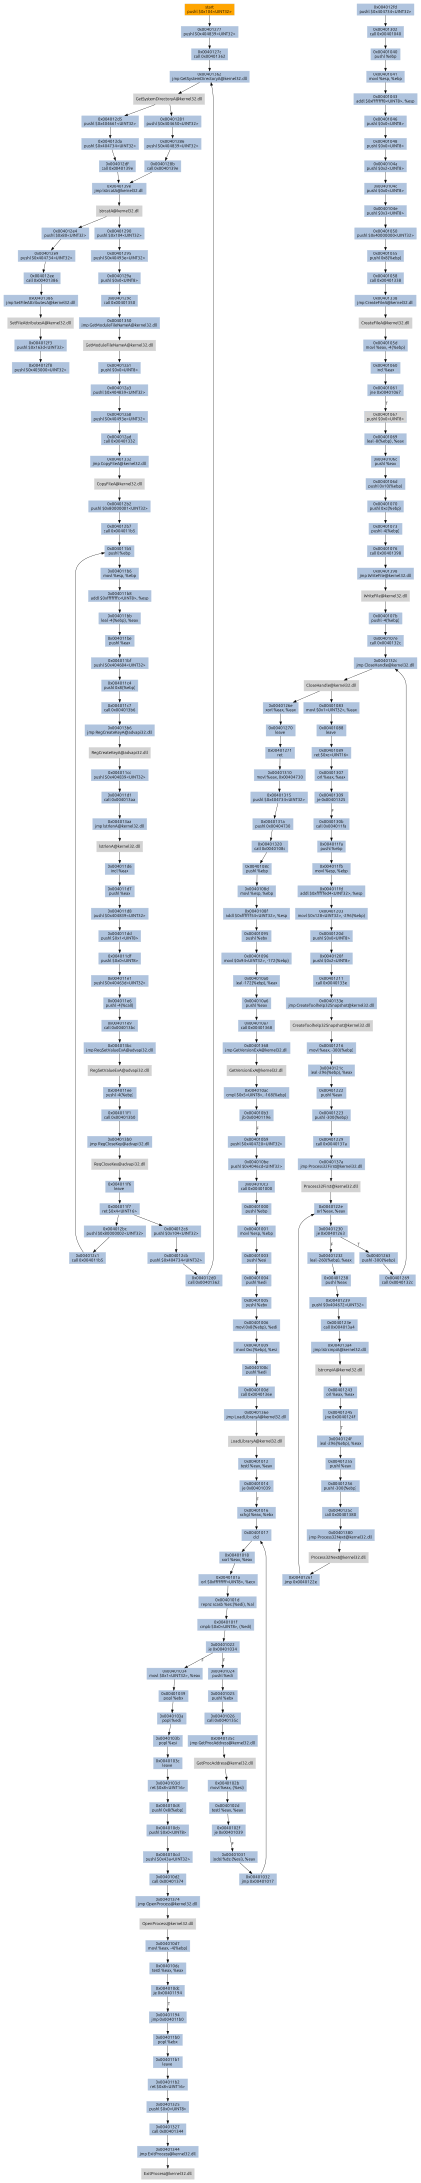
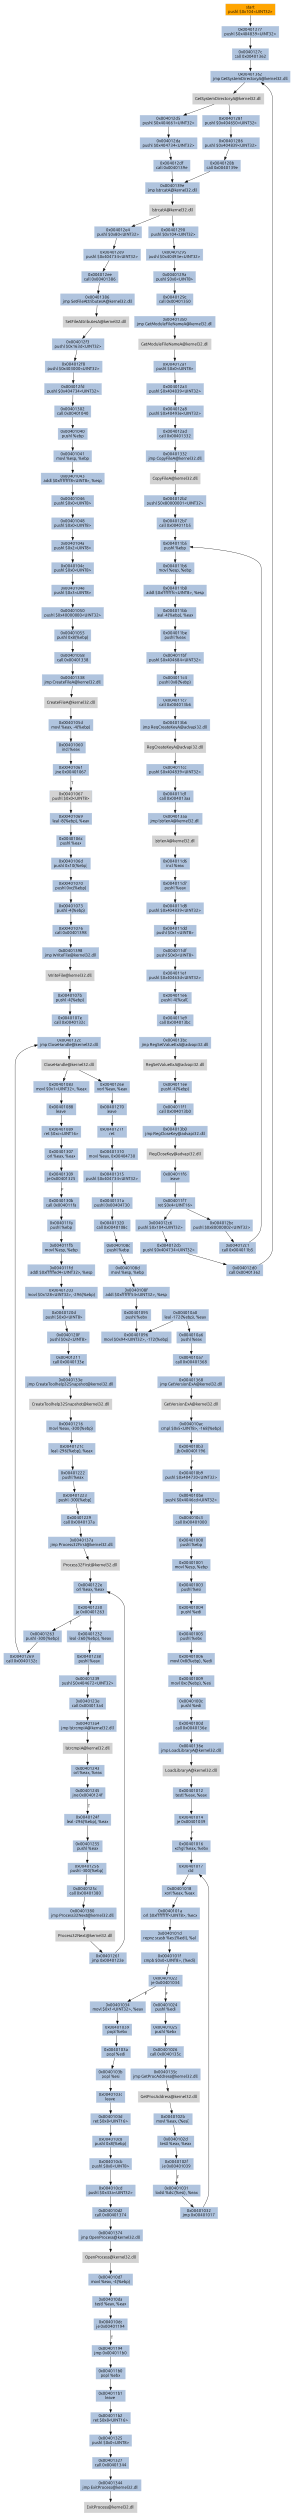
  digraph {
    fontname=Ubuntu
    node [color=lightsteelblue fillcolor=lightsteelblue fontname=Ubuntu shape=rectangle style=filled]
    edge [color="#000000" fontname=Ubuntu]
    n1 [color=lightgrey fillcolor=orange label="start\npushl $0x104<UINT32>"]
    n2 [label="0x00401277\npushl $0x404839<UINT32>"]
    n3 [label="0x0040127c\ncall 0x00401362"]
    n4 [label="0x00401362\njmp GetSystemDirectoryA@kernel32.dll"]
    n5 [color=lightgrey fillcolor=lightgrey label="GetSystemDirectoryA@kernel32.dll"]
    n6 [label="0x00401281\npushl $0x404650<UINT32>"]
    n7 [label="0x004012d5\npushl $0x404661<UINT32>"]
    n8 [label="0x00401286\npushl $0x404839<UINT32>"]
    n9 [label="0x004012da\npushl $0x404734<UINT32>"]
    n10 [label="0x0040128b\ncall 0x0040139e"]
    n11 [label="0x0040139e\njmp lstrcatA@kernel32.dll"]
    n12 [color=lightgrey fillcolor=lightgrey label="lstrcatA@kernel32.dll"]
    n13 [label="0x00401290\npushl $0x104<UINT32>"]
    n14 [label="0x004012e4\npushl $0x80<UINT32>"]
    n15 [label="0x00401295\npushl $0x40493e<UINT32>"]
    n16 [label="0x004012e9\npushl $0x404734<UINT32>"]
    n17 [label="0x0040129a\npushl $0x0<UINT8>"]
    n18 [label="0x0040129c\ncall 0x00401350"]
    n19 [label="0x00401350\njmp GetModuleFileNameA@kernel32.dll"]
    n20 [color=lightgrey fillcolor=lightgrey label="GetModuleFileNameA@kernel32.dll"]
    n21 [label="0x004012a1\npushl $0x0<UINT8>"]
    n22 [label="0x004012a3\npushl $0x404839<UINT32>"]
    n23 [label="0x004012a8\npushl $0x40493e<UINT32>"]
    n24 [label="0x004012ad\ncall 0x00401332"]
    n25 [label="0x00401332\njmp CopyFileA@kernel32.dll"]
    n26 [color=lightgrey fillcolor=lightgrey label="CopyFileA@kernel32.dll"]
    n27 [label="0x004012b2\npushl $0x80000001<UINT32>"]
    n28 [label="0x004012b7\ncall 0x004011b5"]
    n29 [label="0x004011b5\npushl %ebp"]
    n30 [label="0x004011b6\nmovl %esp, %ebp"]
    n31 [label="0x004011b8\naddl $0xfffffffc<UINT8>, %esp"]
    n32 [label="0x004011bb\nleal -4(%ebp), %eax"]
    n33 [label="0x004011be\npushl %eax"]
    n34 [label="0x004011bf\npushl $0x404684<UINT32>"]
    n35 [label="0x004011c4\npushl 0x8(%ebp)"]
    n36 [label="0x004011c7\ncall 0x004013b6"]
    n37 [label="0x004013b6\njmp RegCreateKeyA@advapi32.dll"]
    n38 [color=lightgrey fillcolor=lightgrey label="RegCreateKeyA@advapi32.dll"]
    n39 [label="0x004011cc\npushl $0x404839<UINT32>"]
    n40 [label="0x004011d1\ncall 0x004013aa"]
    n41 [label="0x004013aa\njmp lstrlenA@kernel32.dll"]
    n42 [color=lightgrey fillcolor=lightgrey label="lstrlenA@kernel32.dll"]
    n43 [label="0x004011d6\nincl %eax"]
    n44 [label="0x004011d7\npushl %eax"]
    n45 [label="0x004011d8\npushl $0x404839<UINT32>"]
    n46 [label="0x004011dd\npushl $0x1<UINT8>"]
    n47 [label="0x004011df\npushl $0x0<UINT8>"]
    n48 [label="0x004011e1\npushl $0x40463d<UINT32>"]
    n49 [label="0x004011e6\npushl -4(%call)"]
    n50 [label="0x004011e9\ncall 0x004013bc"]
    n51 [label="0x004013bc\njmp RegSetValueExA@advapi32.dll"]
    n52 [color=lightgrey fillcolor=lightgrey label="RegSetValueExA@advapi32.dll"]
    n53 [label="0x004011ee\npushl -4(%ebp)"]
    n54 [label="0x004011f1\ncall 0x004013b0"]
    n55 [label="0x004013b0\njmp RegCloseKey@advapi32.dll"]
    n56 [color=lightgrey fillcolor=lightgrey label="RegCloseKey@advapi32.dll"]
    n57 [label="0x004011f6\nleave "]
    n58 [label="0x004011f7\nret $0x4<UINT16>"]
    n59 [label="0x004012bc\npushl $0x80000002<UINT32>"]
    n60 [label="0x004012c6\npushl $0x104<UINT32>"]
    n61 [label="0x004012c1\ncall 0x004011b5"]
    n62 [label="0x004012cb\npushl $0x404734<UINT32>"]
    n63 [label="0x004012d0\ncall 0x00401362"]
    n64 [label="0x004012df\ncall 0x0040139e"]
    n65 [label="0x004012ee\ncall 0x00401386"]
    n66 [label="0x00401386\njmp SetFileAttributesA@kernel32.dll"]
    n67 [color=lightgrey fillcolor=lightgrey label="SetFileAttributesA@kernel32.dll"]
    n68 [label="0x004012f3\npushl $0x163d<UINT32>"]
    n69 [label="0x004012f8\npushl $0x403000<UINT32>"]
    n70 [label="0x004012fd\npushl $0x404734<UINT32>"]
    n71 [label="0x00401302\ncall 0x00401040"]
    n72 [label="0x00401040\npushl %ebp"]
    n73 [label="0x00401041\nmovl %esp, %ebp"]
    n74 [label="0x00401043\naddl $0xfffffff8<UINT8>, %esp"]
    n75 [label="0x00401046\npushl $0x0<UINT8>"]
    n76 [label="0x00401048\npushl $0x0<UINT8>"]
    n77 [label="0x0040104a\npushl $0x2<UINT8>"]
    n78 [label="0x0040104c\npushl $0x0<UINT8>"]
    n79 [label="0x0040104e\npushl $0x3<UINT8>"]
    n80 [label="0x00401050\npushl $0x40000000<UINT32>"]
    n81 [label="0x00401055\npushl 0x8(%ebp)"]
    n82 [label="0x00401058\ncall 0x00401338"]
    n83 [label="0x00401338\njmp CreateFileA@kernel32.dll"]
    n84 [color=lightgrey fillcolor=lightgrey label="CreateFileA@kernel32.dll"]
    n85 [label="0x0040105d\nmovl %eax, -4(%ebp)"]
    n86 [label="0x00401060\nincl %eax"]
    n87 [label="0x00401061\njne 0x00401067"]
    n88 [fillcolor=lightgrey label="0x00401067\npushl $0x0<UINT8>"]
    n89 [label="0x00401069\nleal -8(%ebp), %eax"]
    n90 [label="0x0040106c\npushl %eax"]
    n91 [label="0x0040106d\npushl 0x10(%ebp)"]
    n92 [label="0x00401070\npushl 0xc(%ebp)"]
    n93 [label="0x00401073\npushl -4(%ebp)"]
    n94 [label="0x00401076\ncall 0x00401398"]
    n95 [label="0x00401398\njmp WriteFile@kernel32.dll"]
    n96 [color=lightgrey fillcolor=lightgrey label="WriteFile@kernel32.dll"]
    n97 [label="0x0040107b\npushl -4(%ebp)"]
    n98 [label="0x0040107e\ncall 0x0040132c"]
    n99 [label="0x0040132c\njmp CloseHandle@kernel32.dll"]
    n100 [color=lightgrey fillcolor=lightgrey label="CloseHandle@kernel32.dll"]
    n101 [label="0x00401083\nmovl $0x1<UINT32>, %eax"]
    n102 [label="0x0040126e\nxorl %eax, %eax"]
    n103 [label="0x00401088\nleave "]
    n104 [label="0x00401270\nleave "]
    n105 [label="0x00401089\nret $0xc<UINT16>"]
    n106 [label="0x00401307\norl %eax, %eax"]
    n107 [label="0x00401309\nje 0x00401325"]
    n108 [label="0x0040130b\ncall 0x004011fa"]
    n109 [label="0x004011fa\npushl %ebp"]
    n110 [label="0x004011fb\nmovl %esp, %ebp"]
    n111 [label="0x004011fd\naddl $0xfffffed4<UINT32>, %esp"]
    n112 [label="0x00401203\nmovl $0x128<UINT32>, -296(%ebp)"]
    n113 [label="0x0040120d\npushl $0x0<UINT8>"]
    n114 [label="0x0040120f\npushl $0x2<UINT8>"]
    n115 [label="0x00401211\ncall 0x0040133e"]
    n116 [label="0x0040133e\njmp CreateToolhelp32Snapshot@kernel32.dll"]
    n117 [color=lightgrey fillcolor=lightgrey label="CreateToolhelp32Snapshot@kernel32.dll"]
    n118 [label="0x00401216\nmovl %eax, -300(%ebp)"]
    n119 [label="0x0040121c\nleal -296(%ebp), %eax"]
    n120 [label="0x00401222\npushl %eax"]
    n121 [label="0x00401223\npushl -300(%ebp)"]
    n122 [label="0x00401229\ncall 0x0040137a"]
    n123 [label="0x0040137a\njmp Process32First@kernel32.dll"]
    n124 [color=lightgrey fillcolor=lightgrey label="Process32First@kernel32.dll"]
    n125 [label="0x0040122e\norl %eax, %eax"]
    n126 [label="0x00401230\nje 0x00401263"]
    n127 [label="0x00401232\nleal -260(%ebp), %eax"]
    n128 [label="0x00401263\npushl -300(%ebp)"]
    n129 [label="0x00401238\npushl %eax"]
    n130 [label="0x00401269\ncall 0x0040132c"]
    n131 [label="0x00401239\npushl $0x404672<UINT32>"]
    n132 [label="0x0040123e\ncall 0x004013a4"]
    n133 [label="0x004013a4\njmp lstrcmpiA@kernel32.dll"]
    n134 [color=lightgrey fillcolor=lightgrey label="lstrcmpiA@kernel32.dll"]
    n135 [label="0x00401243\norl %eax, %eax"]
    n136 [label="0x00401245\njne 0x0040124f"]
    n137 [label="0x0040124f\nleal -296(%ebp), %eax"]
    n138 [label="0x00401255\npushl %eax"]
    n139 [label="0x00401256\npushl -300(%ebp)"]
    n140 [label="0x0040125c\ncall 0x00401380"]
    n141 [label="0x00401380\njmp Process32Next@kernel32.dll"]
    n142 [color=lightgrey fillcolor=lightgrey label="Process32Next@kernel32.dll"]
    n143 [label="0x00401261\njmp 0x0040122e"]
    n144 [label="0x00401271\nret"]
    n145 [label="0x00401310\nmovl %eax, 0x00404730"]
    n146 [label="0x00401315\npushl $0x404734<UINT32>"]
    n147 [label="0x0040131a\npushl 0x00404730"]
    n148 [label="0x00401320\ncall 0x0040108c"]
    n149 [label="0x0040108c\npushl %ebp"]
    n150 [label="0x0040108d\nmovl %esp, %ebp"]
    n151 [label="0x0040108f\naddl $0xffffff54<UINT32>, %esp"]
    n152 [label="0x00401095\npushl %ebx"]
    n153 [label="0x00401096\nmovl $0x94<UINT32>, -172(%ebp)"]
    n154 [label="0x004010a0\nleal -172(%ebp), %eax"]
    n155 [label="0x004010a6\npushl %eax"]
    n156 [label="0x004010a7\ncall 0x00401368"]
    n157 [label="0x00401368\njmp GetVersionExA@kernel32.dll"]
    n158 [color=lightgrey fillcolor=lightgrey label="GetVersionExA@kernel32.dll"]
    n159 [label="0x004010ac\ncmpl $0x5<UINT8>, -168(%ebp)"]
    n160 [label="0x004010b3\njb 0x00401196"]
    n161 [label="0x004010b9\npushl $0x404720<UINT32>"]
    n162 [label="0x004010be\npushl $0x4046cd<UINT32>"]
    n163 [label="0x004010c3\ncall 0x00401000"]
    n164 [label="0x00401000\npushl %ebp"]
    n165 [label="0x00401001\nmovl %esp, %ebp"]
    n166 [label="0x00401003\npushl %esi"]
    n167 [label="0x00401004\npushl %edi"]
    n168 [label="0x00401005\npushl %ebx"]
    n169 [label="0x00401006\nmovl 0x8(%ebp), %edi"]
    n170 [label="0x00401009\nmovl 0xc(%ebp), %esi"]
    n171 [label="0x0040100c\npushl %edi"]
    n172 [label="0x0040100d\ncall 0x0040136e"]
    n173 [label="0x0040136e\njmp LoadLibraryA@kernel32.dll"]
    n174 [color=lightgrey fillcolor=lightgrey label="LoadLibraryA@kernel32.dll"]
    n175 [label="0x00401012\ntestl %eax, %eax"]
    n176 [label="0x00401014\nje 0x00401039"]
    n177 [label="0x00401016\nxchgl %eax, %ebx"]
    n178 [label="0x00401017\ncld "]
    n179 [label="0x00401018\nxorl %eax, %eax"]
    n180 [label="0x0040101a\norl $0xffffffff<UINT8>, %ecx"]
    n181 [label="0x0040101d\nrepnz scasb %es:(%edi), %al"]
    n182 [label="0x0040101f\ncmpb $0x0<UINT8>, (%edi)"]
    n183 [label="0x00401022\nje 0x00401034"]
    n184 [label="0x00401024\npushl %edi"]
    n185 [label="0x00401034\nmovl $0x1<UINT32>, %eax"]
    n186 [label="0x00401025\npushl %ebx"]
    n187 [label="0x00401039\npopl %ebx"]
    n188 [label="0x00401026\ncall 0x0040135c"]
    n189 [label="0x0040135c\njmp GetProcAddress@kernel32.dll"]
    n190 [color=lightgrey fillcolor=lightgrey label="GetProcAddress@kernel32.dll"]
    n191 [label="0x0040102b\nmovl %eax, (%esi)"]
    n192 [label="0x0040102d\ntestl %eax, %eax"]
    n193 [label="0x0040102f\nje 0x00401039"]
    n194 [label="0x00401031\nlodsl %ds:(%esi), %eax"]
    n195 [label="0x00401032\njmp 0x00401017"]
    n196 [label="0x0040103a\npopl %edi"]
    n197 [label="0x0040103b\npopl %esi"]
    n198 [label="0x0040103c\nleave "]
    n199 [label="0x0040103d\nret $0x8<UINT16>"]
    n200 [label="0x004010c8\npushl 0x8(%ebp)"]
    n201 [label="0x004010cb\npushl $0x0<UINT8>"]
    n202 [label="0x004010cd\npushl $0x43a<UINT32>"]
    n203 [label="0x004010d2\ncall 0x00401374"]
    n204 [label="0x00401374\njmp OpenProcess@kernel32.dll"]
    n205 [color=lightgrey fillcolor=lightgrey label="OpenProcess@kernel32.dll"]
    n206 [label="0x004010d7\nmovl %eax, -4(%ebp)"]
    n207 [label="0x004010da\ntestl %eax, %eax"]
    n208 [label="0x004010dc\nje 0x00401194"]
    n209 [label="0x00401194\njmp 0x004011b0"]
    n210 [label="0x004011b0\npopl %ebx"]
    n211 [label="0x004011b1\nleave "]
    n212 [label="0x004011b2\nret $0x8<UINT16>"]
    n213 [label="0x00401325\npushl $0x0<UINT8>"]
    n214 [label="0x00401327\ncall 0x00401344"]
    n215 [label="0x00401344\njmp ExitProcess@kernel32.dll"]
    n216 [color=lightgrey fillcolor=lightgrey label="ExitProcess@kernel32.dll"]
    n1 -> n2
    n2 -> n3
    n3 -> n4
    n4 -> n5
    n5 -> n6
    n5 -> n7
    n6 -> n8
    n7 -> n9
    n8 -> n10
    n9 -> n64
    n10 -> n11
    n11 -> n12
    n12 -> n13
    n12 -> n14
    n13 -> n15
    n14 -> n16
    n15 -> n17
    n16 -> n65
    n17 -> n18
    n18 -> n19
    n19 -> n20
    n20 -> n21
    n21 -> n22
    n22 -> n23
    n23 -> n24
    n24 -> n25
    n25 -> n26
    n26 -> n27
    n27 -> n28
    n28 -> n29
    n29 -> n30
    n30 -> n31
    n31 -> n32
    n32 -> n33
    n33 -> n34
    n34 -> n35
    n35 -> n36
    n36 -> n37
    n37 -> n38
    n38 -> n39
    n39 -> n40
    n40 -> n41
    n41 -> n42
    n42 -> n43
    n43 -> n44
    n44 -> n45
    n45 -> n46
    n46 -> n47
    n47 -> n48
    n48 -> n49
    n49 -> n50
    n50 -> n51
    n51 -> n52
    n52 -> n53
    n53 -> n54
    n54 -> n55
    n55 -> n56
    n56 -> n57
    n57 -> n58
    n58 -> n59
    n58 -> n60
    n59 -> n61
    n60 -> n62
    n61 -> n29
    n62 -> n63
    n63 -> n4
    n64 -> n11
    n65 -> n66
    n66 -> n67
    n67 -> n68
    n68 -> n69
+   n69 -> n70
    n70 -> n71
    n71 -> n72
    n72 -> n73
    n73 -> n74
    n74 -> n75
    n75 -> n76
    n76 -> n77
    n77 -> n78
    n78 -> n79
    n79 -> n80
    n80 -> n81
    n81 -> n82
    n82 -> n83
    n83 -> n84
    n84 -> n85
    n85 -> n86
    n86 -> n87
    n87 -> n88 [label=T]
    n88 -> n89
    n89 -> n90
    n90 -> n91
    n91 -> n92
    n92 -> n93
    n93 -> n94
    n94 -> n95
    n95 -> n96
    n96 -> n97
    n97 -> n98
    n98 -> n99
    n99 -> n100
    n100 -> n101
    n100 -> n102
    n101 -> n103
    n102 -> n104
    n103 -> n105
    n104 -> n144
    n105 -> n106
    n106 -> n107
    n107 -> n108 [label=F]
    n108 -> n109
    n109 -> n110
    n110 -> n111
    n111 -> n112
    n112 -> n113
    n113 -> n114
    n114 -> n115
    n115 -> n116
    n116 -> n117
    n117 -> n118
    n118 -> n119
    n119 -> n120
    n120 -> n121
    n121 -> n122
    n122 -> n123
    n123 -> n124
    n124 -> n125
    n125 -> n126
    n126 -> n127 [label=F]
    n126 -> n128 [label=T]
    n127 -> n129
    n128 -> n130
    n129 -> n131
    n130 -> n99
    n131 -> n132
    n132 -> n133
    n133 -> n134
    n134 -> n135
    n135 -> n136
    n136 -> n137 [label=T]
    n137 -> n138
    n138 -> n139
    n139 -> n140
    n140 -> n141
    n141 -> n142
    n142 -> n143
    n143 -> n125
    n144 -> n145
    n145 -> n146
    n146 -> n147
    n147 -> n148
    n148 -> n149
    n149 -> n150
    n150 -> n151
    n151 -> n152
    n152 -> n153
-   n153 -> n154
+   n154 -> n153
    n154 -> n155
    n155 -> n156
    n156 -> n157
    n157 -> n158
    n158 -> n159
    n159 -> n160
    n160 -> n161 [label=F]
    n161 -> n162
    n162 -> n163
    n163 -> n164
    n164 -> n165
    n165 -> n166
    n166 -> n167
    n167 -> n168
    n168 -> n169
    n169 -> n170
    n170 -> n171
    n171 -> n172
    n172 -> n173
    n173 -> n174
    n174 -> n175
    n175 -> n176
    n176 -> n177 [label=F]
    n177 -> n178
    n178 -> n179
    n179 -> n180
    n180 -> n181
    n181 -> n182
    n182 -> n183
    n183 -> n184 [label=F]
    n183 -> n185 [label=F]
    n184 -> n186
    n185 -> n187
    n186 -> n188
    n187 -> n196
    n188 -> n189
    n189 -> n190
    n190 -> n191
    n191 -> n192
    n192 -> n193
    n193 -> n194 [label=F]
    n194 -> n195
    n195 -> n178
    n196 -> n197
    n197 -> n198
    n198 -> n199
    n199 -> n200
    n200 -> n201
    n201 -> n202
    n202 -> n203
    n203 -> n204
    n204 -> n205
    n205 -> n206
    n206 -> n207
    n207 -> n208
    n208 -> n209 [label=T]
    n209 -> n210
    n210 -> n211
    n211 -> n212
    n212 -> n213
    n213 -> n214
    n214 -> n215
    n215 -> n216
  }
